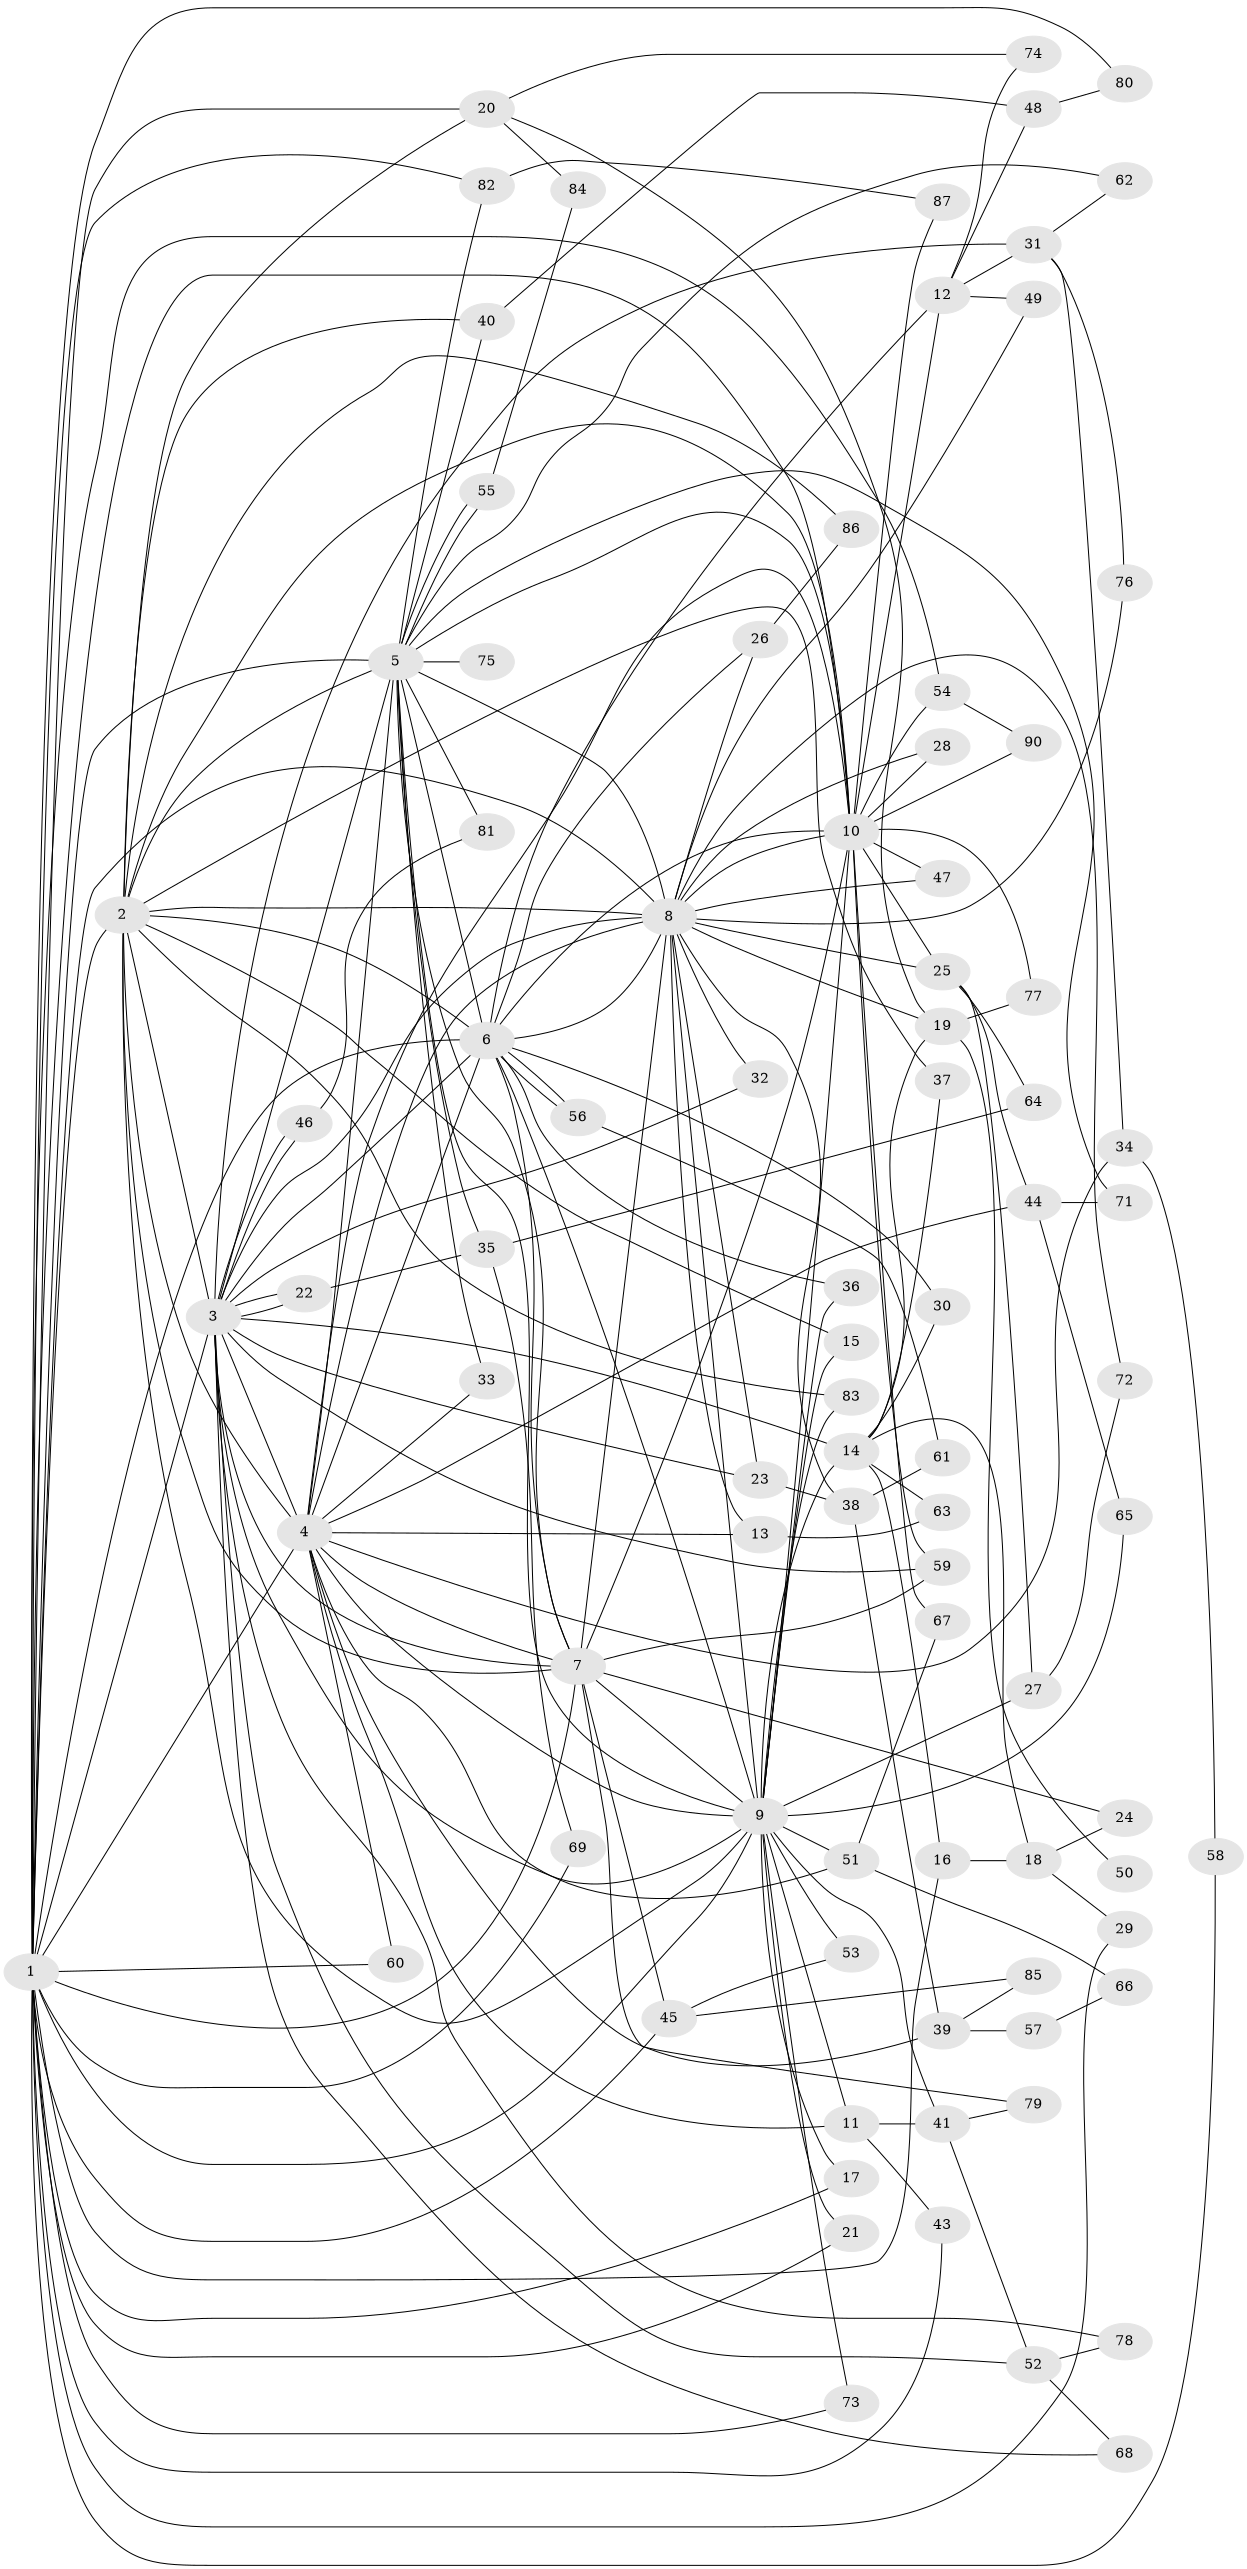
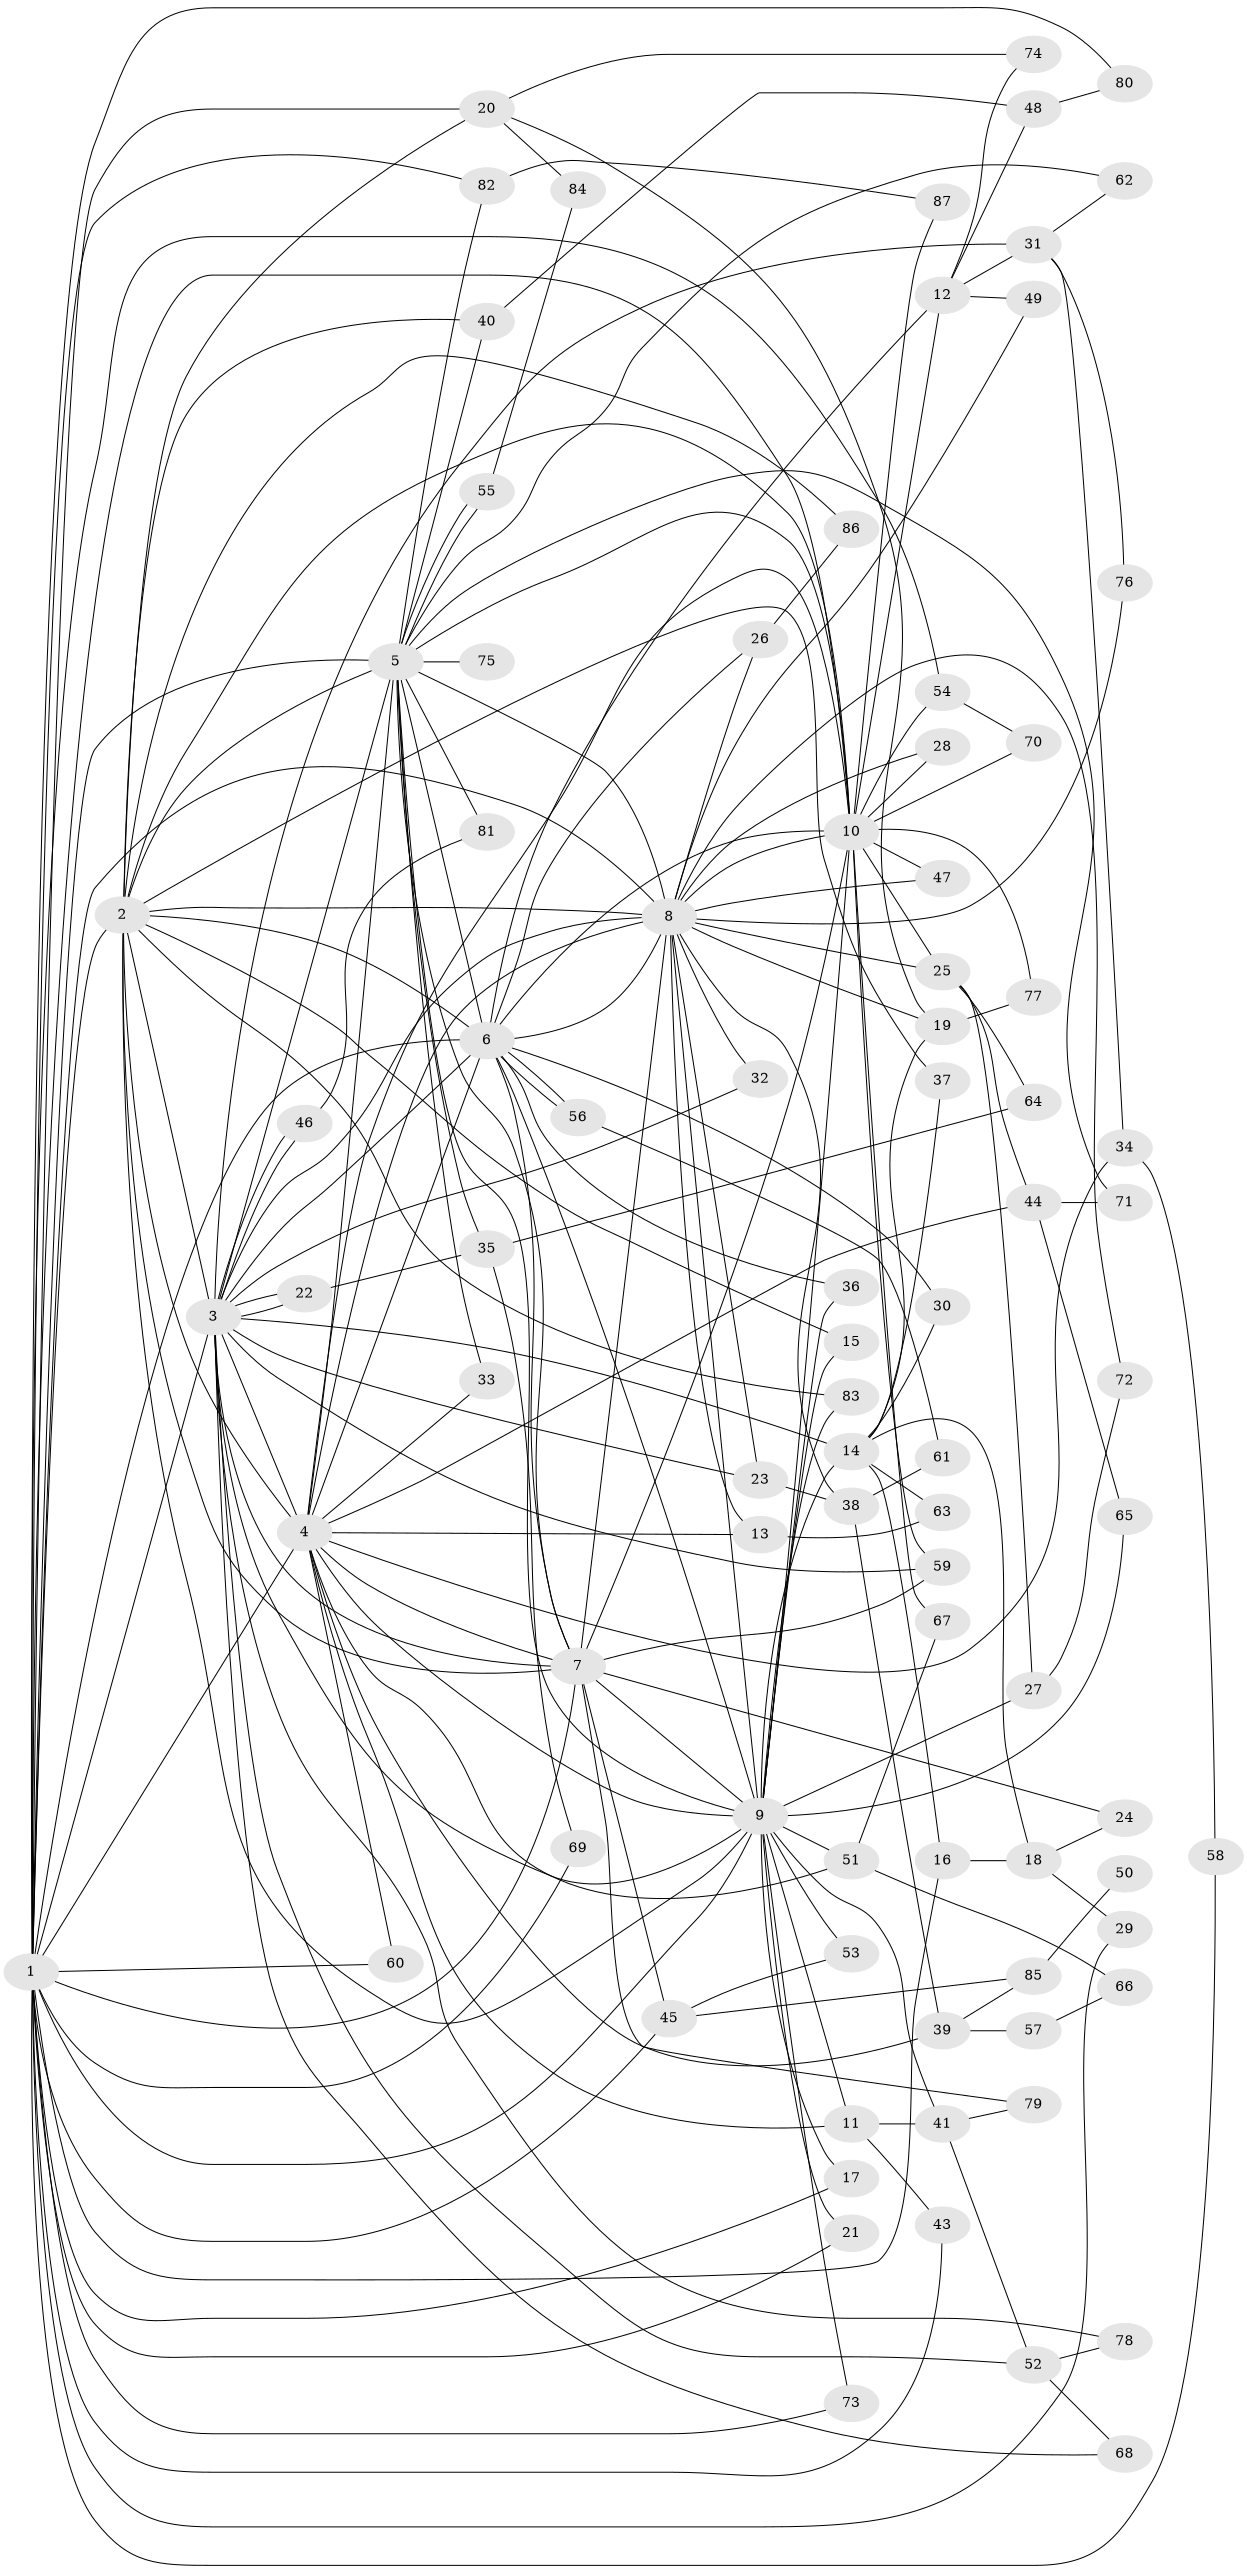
  graph {
    rankdir=LR
    node [color=gray90 style=filled]
    1
    2
    3
    4
    5
    6
    7
    8
    9
    10
    16
    17
    20
    21
    29
    43
    45
    54
    58
    60
    69
    73
    80
    82
    15
    37
    40
    83
    86
    14
    22
    23
    31
    32
    46
    52
    68
    78
    59
    11
    13
    33
    34
    39
    44
    51
    35
    55
    62
    71
    75
    81
    12
    26
    30
    36
    56
    24
    79
    19
    25
    28
    38
    47
    49
    72
    76
    27
    41
    53
    65
    67
-   70 [label=90]
+   70
    77
    87
    18
    74
    84
    85
    48
    63
    57
    66
    64
    61
    50
    1 -- 2
    1 -- 3
    1 -- 4
    1 -- 5
    1 -- 6
    1 -- 7
    1 -- 8
    1 -- 9
    1 -- 10
    1 -- 16
    1 -- 17
    1 -- 20
    1 -- 21
    1 -- 29
    1 -- 43
    1 -- 45
    1 -- 54
    1 -- 58
    1 -- 60
    1 -- 69
    1 -- 73
    1 -- 80
    1 -- 82
    2 -- 3
    2 -- 4
    2 -- 5
    2 -- 6
    2 -- 7
    2 -- 8
    2 -- 9
    2 -- 10
    2 -- 20
    2 -- 15
    2 -- 37
    2 -- 40
    2 -- 83
    2 -- 86
    3 -- 4
    3 -- 5
    3 -- 6
    3 -- 7
    3 -- 8
    3 -- 9
    3 -- 14
    3 -- 22
    3 -- 22
    3 -- 23
    3 -- 31
    3 -- 32
    3 -- 46
    3 -- 46
    3 -- 52
    3 -- 68
    3 -- 78
    3 -- 59
    4 -- 5
    4 -- 6
    4 -- 7
    4 -- 8
    4 -- 9
    4 -- 10
    4 -- 60
    4 -- 11
    4 -- 13
    4 -- 33
    4 -- 34
    4 -- 39
    4 -- 44
    4 -- 51
    5 -- 6
    5 -- 7
    5 -- 8
    5 -- 9
    5 -- 10
    5 -- 82
    5 -- 40
    5 -- 33
    5 -- 35
    5 -- 55
    5 -- 55
    5 -- 62
    5 -- 71
    5 -- 75
    5 -- 81
    6 -- 7
    6 -- 8
    6 -- 9
    6 -- 10
    6 -- 12
    6 -- 26
    6 -- 30
    6 -- 36
    6 -- 56
    6 -- 56
    7 -- 8
    7 -- 9
    7 -- 10
    7 -- 45
    7 -- 59
    7 -- 24
    7 -- 79
    8 -- 9
    8 -- 10
    8 -- 23
    8 -- 32
    8 -- 13
    8 -- 26
    8 -- 19
    8 -- 25
    8 -- 28
    8 -- 38
    8 -- 47
    8 -- 49
    8 -- 72
    8 -- 76
    9 -- 10
    9 -- 17
    9 -- 21
    9 -- 73
    9 -- 15
    9 -- 83
    9 -- 14
    9 -- 11
    9 -- 51
    9 -- 36
    9 -- 27
    9 -- 41
    9 -- 53
    9 -- 65
    10 -- 54
    10 -- 59
    10 -- 12
    10 -- 25
    10 -- 28
    10 -- 47
    10 -- 67
    10 -- 70
    10 -- 77
    10 -- 87
    16 -- 18
    20 -- 19
    20 -- 74
    20 -- 84
    45 -- 53
    45 -- 85
    54 -- 70
    82 -- 87
    40 -- 48
    14 -- 16
    14 -- 37
    14 -- 30
    14 -- 19
    14 -- 18
    14 -- 63
    22 -- 35
    23 -- 38
    31 -- 34
    31 -- 62
    31 -- 76
    46 -- 81
    52 -- 68
    52 -- 78
    11 -- 43
    11 -- 41
    13 -- 63
    34 -- 58
    39 -- 85
    39 -- 57
    44 -- 71
    44 -- 65
    51 -- 67
    51 -- 66
    35 -- 69
    35 -- 64
    55 -- 84
    12 -- 31
    12 -- 49
    12 -- 74
    12 -- 48
    26 -- 86
    56 -- 61
    19 -- 77
-   19 -- 50
+   85 -- 50
    25 -- 44
    25 -- 27
    25 -- 64
    38 -- 39
    38 -- 61
    27 -- 72
    41 -- 52
    41 -- 79
    18 -- 29
    18 -- 24
    48 -- 80
    57 -- 66
  }
